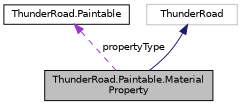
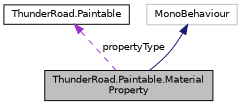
  digraph {
    node [color=black fillcolor=white fontname=Helvetica fontsize=10 shape=record style=filled]
    edge [dir=back fontname=Helvetica fontsize=10 labelfontname=Helvetica labelfontsize=10]
    n1 [fillcolor=grey75 fontcolor=black height=0.2 label="ThunderRoad.Paintable.Material\lProperty" width=0.4]
    n2 [height=0.2 label="ThunderRoad.Paintable" width=0.4]
-   n3 [color=grey75 height=0.2 label=ThunderRoad width=0.4]
+   n3 [color=grey75 height=0.2 label=MonoBehaviour width=0.4]
    n2 -> n1 [color=darkorchid3 label=" propertyType" style=dashed]
    n3 -> n1 [color=midnightblue style=solid]
  }
